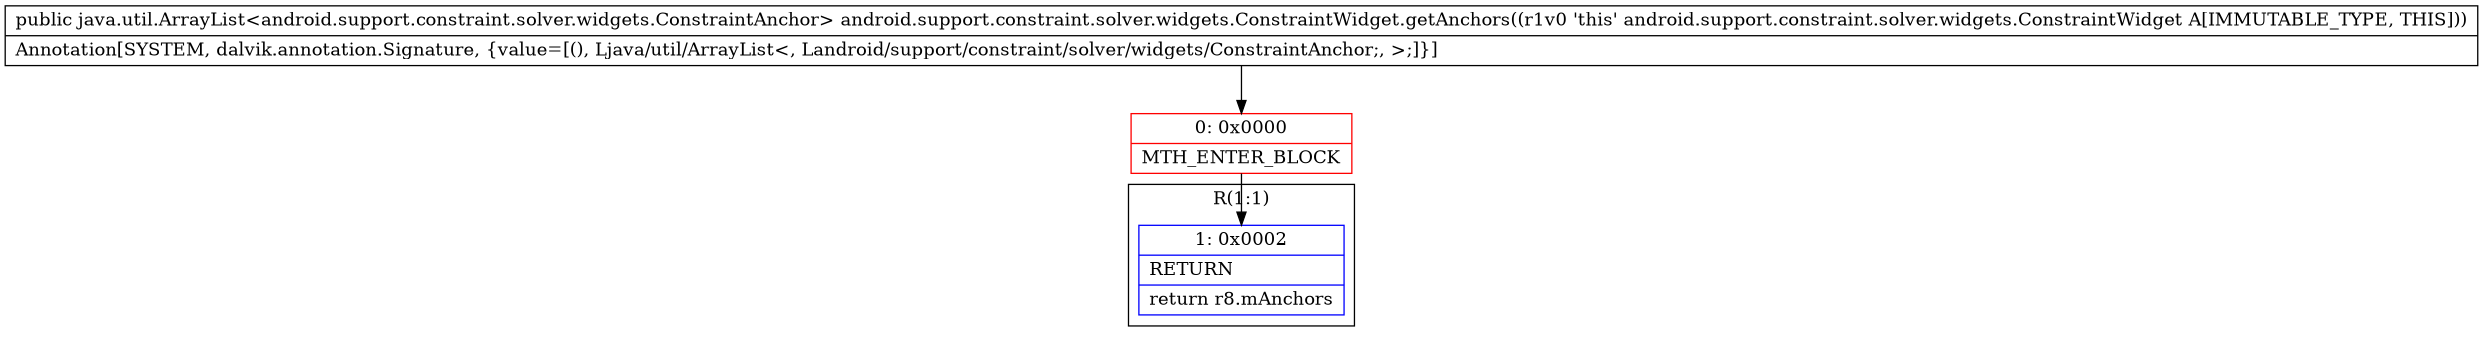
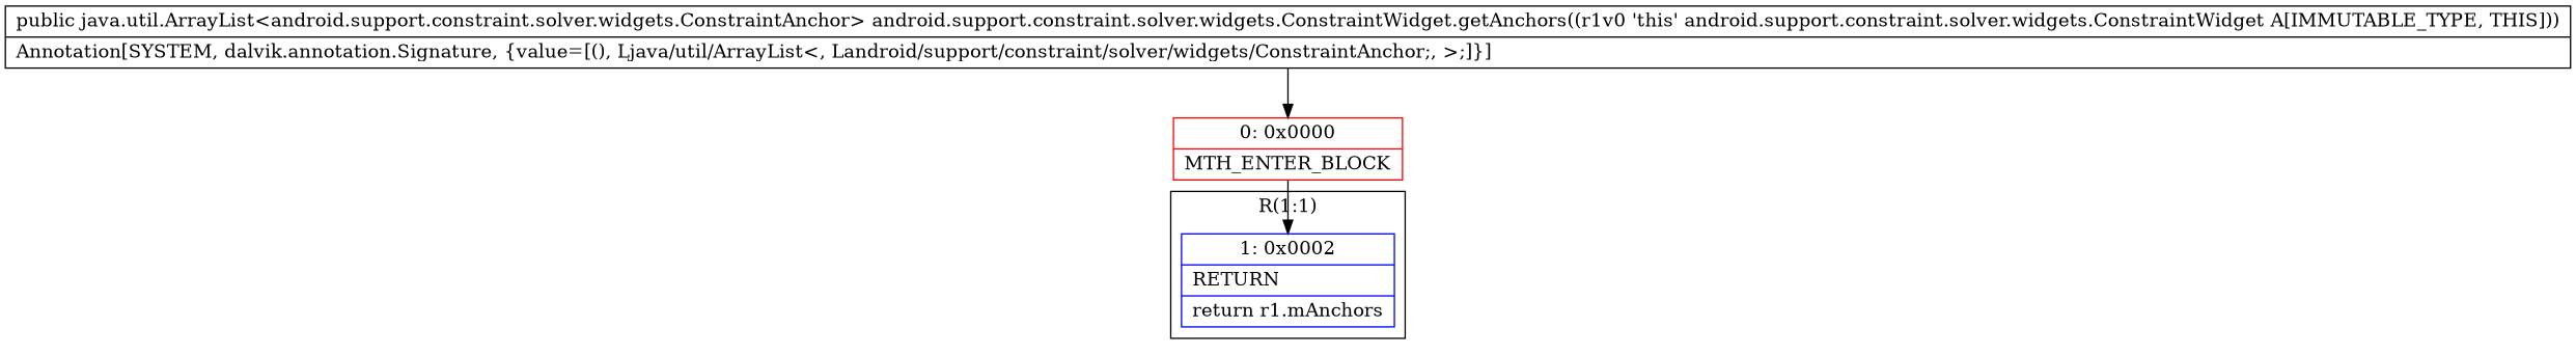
  digraph {
    node [shape=record]
-   n1 [color=blue label="{1\:\ 0x0002|RETURN\l|return r8.mAnchors\l}"]
+   n1 [color=blue label="{1\:\ 0x0002|RETURN\l|return r1.mAnchors\l}"]
    n2 [color=red label="{0\:\ 0x0000|MTH_ENTER_BLOCK\l}"]
    n3 [label="{public java.util.ArrayList\<android.support.constraint.solver.widgets.ConstraintAnchor\> android.support.constraint.solver.widgets.ConstraintWidget.getAnchors((r1v0 'this' android.support.constraint.solver.widgets.ConstraintWidget A[IMMUTABLE_TYPE, THIS]))  | Annotation[SYSTEM, dalvik.annotation.Signature, \{value=[(), Ljava\/util\/ArrayList\<, Landroid\/support\/constraint\/solver\/widgets\/ConstraintAnchor;, \>;]\}]\l}"]
    subgraph cluster_1 {
      label="R(1:1)"
      n1
    }
    n2 -> n1
    n3 -> n2
  }
